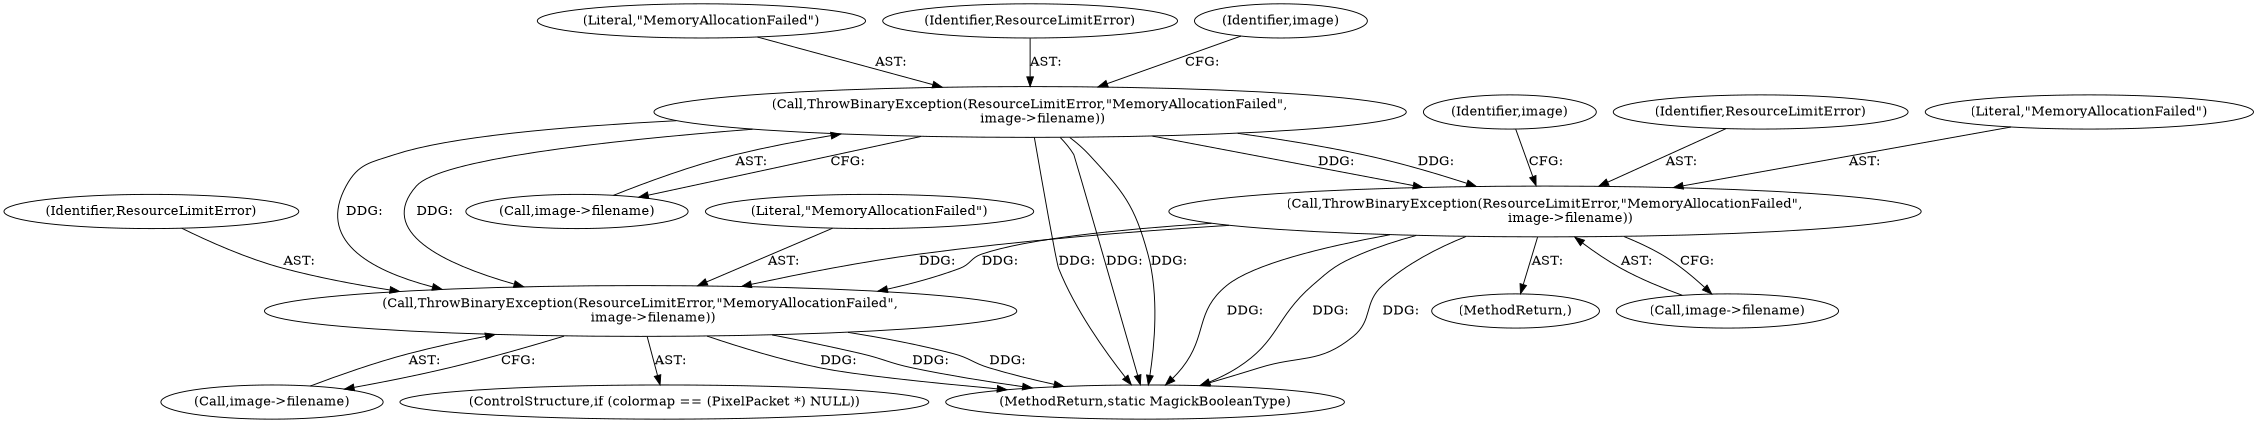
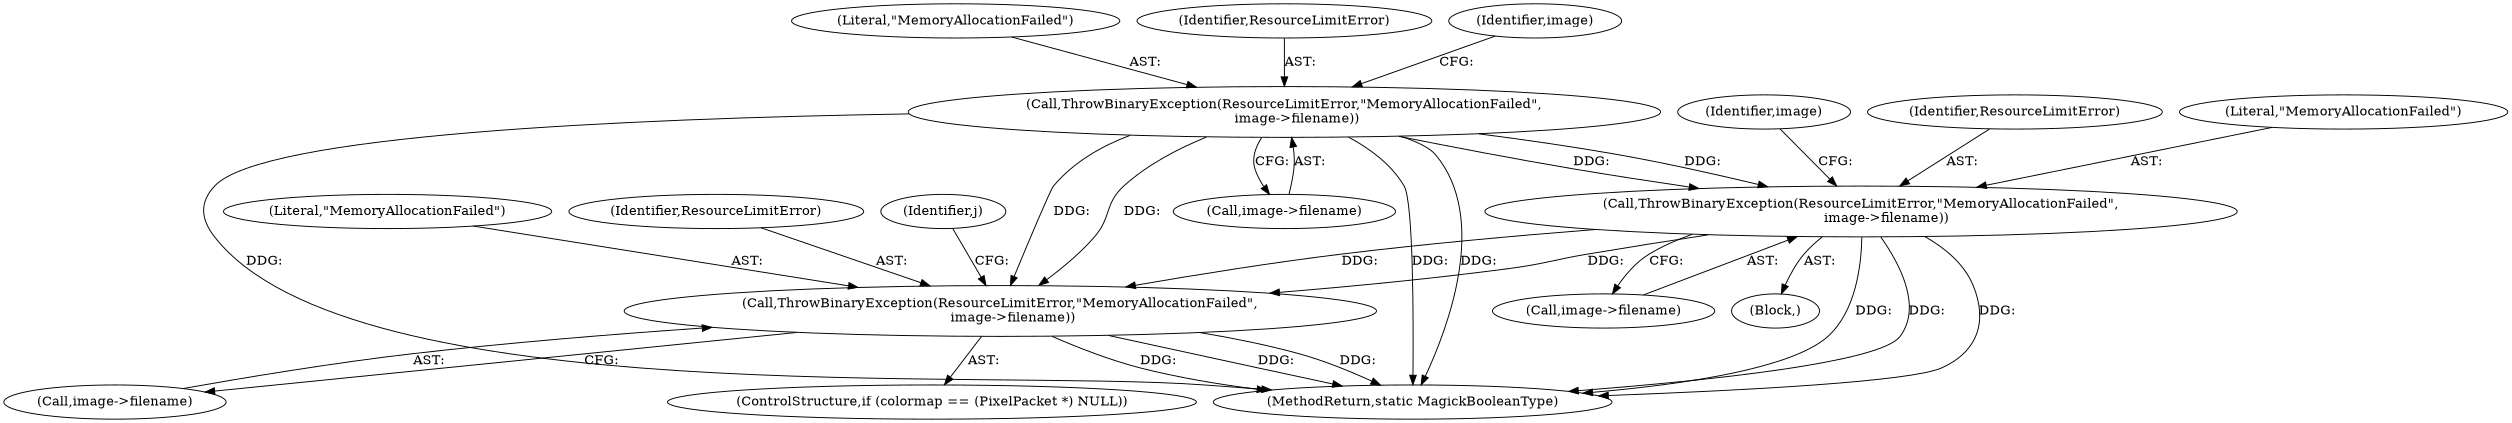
  digraph {
    n1 [label="(Call,ThrowBinaryException(ResourceLimitError,\"MemoryAllocationFailed\",\n      image->filename))"]
    n2 [label="(Call,image->filename)"]
    n3 [label="(MethodReturn,static MagickBooleanType)"]
    n4 [label="(ControlStructure,if (colormap == (PixelPacket *) NULL))"]
    n5 [label="(Call,ThrowBinaryException(ResourceLimitError,\"MemoryAllocationFailed\",\n            image->filename))"]
    n6 [label="(Call,image->filename)"]
-   n7 [label="(MethodReturn,)"]
+   n7 [label="(Block,)"]
    n8 [label="(Call,ThrowBinaryException(ResourceLimitError,\"MemoryAllocationFailed\",\n      image->filename))"]
    n9 [label="(Call,image->filename)"]
    n10 [label="(Identifier,ResourceLimitError)"]
    n11 [label="(Literal,\"MemoryAllocationFailed\")"]
    n12 [label="(Literal,\"MemoryAllocationFailed\")"]
    n13 [label="(Identifier,ResourceLimitError)"]
    n14 [label="(Literal,\"MemoryAllocationFailed\")"]
    n15 [label="(Identifier,image)"]
    n16 [label="(Identifier,ResourceLimitError)"]
    n17 [label="(Identifier,image)"]
+   n18 [label="(Identifier,j)"]
    n1 -> n2 [label="CFG: "]
    n1 -> n3 [label="DDG: "]
    n1 -> n3 [label="DDG: "]
    n1 -> n3 [label="DDG: "]
    n1 -> n4 [label="AST: "]
    n2 -> n1 [label="AST: "]
    n5 -> n1 [label="DDG: "]
    n5 -> n1 [label="DDG: "]
    n5 -> n3 [label="DDG: "]
    n5 -> n3 [label="DDG: "]
    n5 -> n3 [label="DDG: "]
    n5 -> n6 [label="CFG: "]
    n5 -> n7 [label="AST: "]
    n6 -> n5 [label="AST: "]
    n8 -> n1 [label="DDG: "]
    n8 -> n1 [label="DDG: "]
    n8 -> n3 [label="DDG: "]
    n8 -> n3 [label="DDG: "]
    n8 -> n3 [label="DDG: "]
    n8 -> n5 [label="DDG: "]
    n8 -> n5 [label="DDG: "]
    n8 -> n9 [label="CFG: "]
    n9 -> n8 [label="AST: "]
    n10 -> n5 [label="AST: "]
    n11 -> n1 [label="AST: "]
    n12 -> n8 [label="AST: "]
    n13 -> n8 [label="AST: "]
    n14 -> n5 [label="AST: "]
    n15 -> n8 [label="CFG: "]
    n16 -> n1 [label="AST: "]
    n17 -> n5 [label="CFG: "]
+   n18 -> n1 [label="CFG: "]
  }
